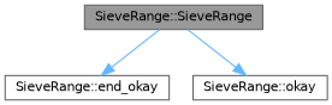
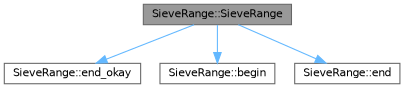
  digraph {
    rankdir=TB
    node [color=grey40 fillcolor=white fontname=Helvetica fontsize=10 shape=box style=filled]
    edge [color=steelblue1 fontname=Helvetica fontsize=10 labelfontname=Helvetica labelfontsize=10 style=solid]
    n1 [color=gray40 fillcolor=grey60 fontcolor=black height=0.2 label="SieveRange::SieveRange" width=0.4]
    n2 [height=0.2 label="SieveRange::end_okay" width=0.4]
-   n4 [height=0.2 label="SieveRange::okay" width=0.4]
+   n3 [height=0.2 label="SieveRange::begin" width=0.4]
+   n4 [height=0.2 label="SieveRange::end" width=0.4]
    n1 -> n2
+   n1 -> n3
    n1 -> n4
  }
